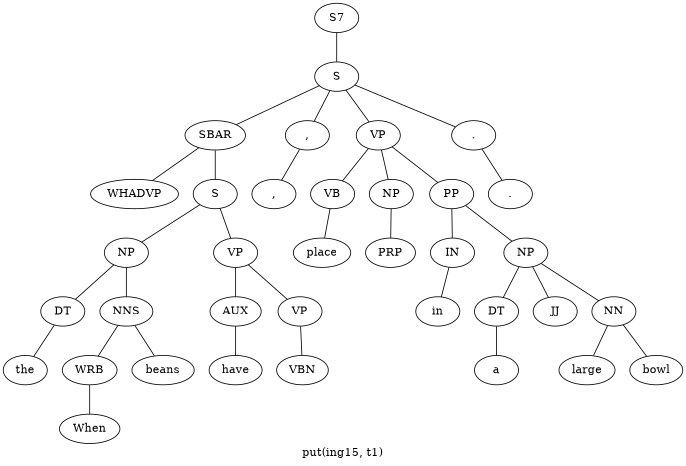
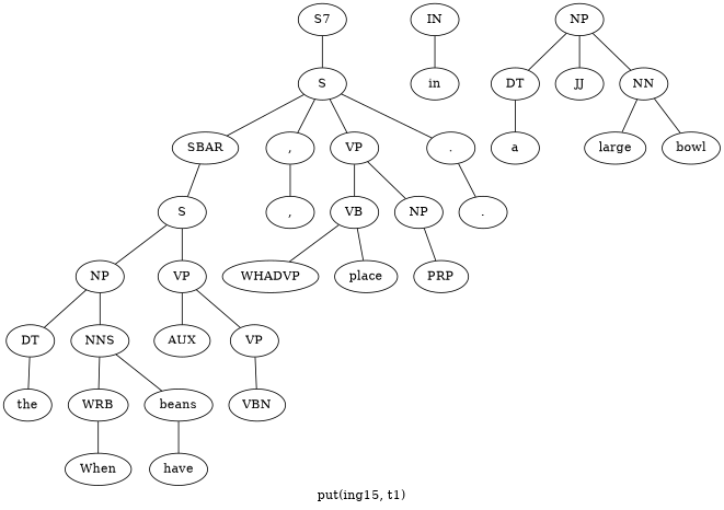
  graph {
    label="put(ing15, t1)"
    n1 [label=S7]
    n2 [label=S]
    n3 [label=SBAR]
    n4 [label=","]
    n5 [label=VP]
    n6 [label="."]
    n7 [label=WHADVP]
    n8 [label=S]
    n9 [label=","]
    n10 [label=VB]
    n11 [label=NP]
-   n12 [label=PP]
    n13 [label="."]
    n14 [label=NP]
    n15 [label=VP]
    n16 [label=WRB]
    n17 [label=When]
    n18 [label=DT]
    n19 [label=NNS]
    n20 [label=AUX]
    n21 [label=VP]
    n22 [label=the]
    n23 [label=beans]
    n24 [label=have]
    n25 [label=VBN]
    n26 [label=place]
    n27 [label=PRP]
    n28 [label=IN]
    n29 [label=NP]
    n30 [label=in]
    n31 [label=DT]
    n32 [label=JJ]
    n33 [label=NN]
    n34 [label=a]
    n35 [label=large]
    n36 [label=bowl]
    n1 -- n2
    n2 -- n3
    n2 -- n4
    n2 -- n5
    n2 -- n6
-   n3 -- n7
+   n10 -- n7
    n3 -- n8
    n4 -- n9
    n5 -- n10
    n5 -- n11
-   n5 -- n12
    n6 -- n13
    n8 -- n14
    n8 -- n15
    n10 -- n26
    n11 -- n27
-   n12 -- n28
-   n12 -- n29
    n14 -- n18
    n14 -- n19
    n15 -- n20
    n15 -- n21
    n16 -- n17
    n18 -- n22
    n19 -- n16
    n19 -- n23
-   n20 -- n24
+   n23 -- n24
    n21 -- n25
    n28 -- n30
    n29 -- n31
    n29 -- n32
    n29 -- n33
    n31 -- n34
    n33 -- n35
    n33 -- n36
  }
